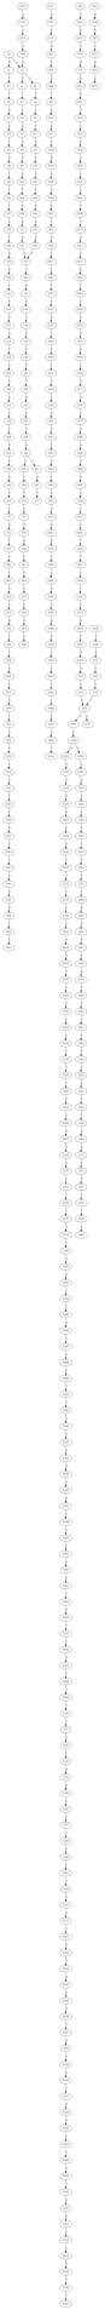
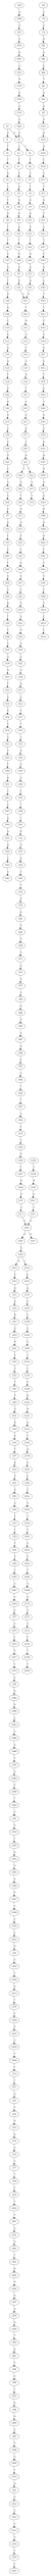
  strict digraph {
    fontname=Montserrat
    node [fontname=Montserrat]
    edge [fontname=Montserrat]
    S0
    S1
    S2
    S3
    S4
    S5
    S6
    S7
    S8
    S9
    S10
    S11
    S12
    S13
    S14
    S15
    S16
    S17
    S18
    S19
    S20
    S21
    S22
    S23
    S24
    S25
    S26
    S27
    S28
    S29
    S30
    S31
    S32
    S33
    S34
    S35
    S36
    S37
    S38
    S39
    S40
    S41
    S42
    S43
    S44
    S45
    S46
    S47
    S48
    S49
    S50
    S51
    S52
    S53
    S54
    S55
    S56
    S57
    S58
    S59
    S60
    S61
    S62
    S63
    S64
    S65
    S66
    S67
    S68
    S69
    S70
    S71
    S72
    S74
    S75
    S73
    S76
    S77
    S78
    S79
    S80
    S81
    S82
    S83
    S84
    S85
    S86
    S87
    S88
    S89
    S90
    S91
    S92
    S93
    S94
    S95
    S96
    S97
    S98
    S99
    S100
    S101
    S102
    S103
    S104
    S105
    S106
    S107
    S108
    S109
    S110
    S111
    S112
    S113
    S114
    S115
    S116
    S117
    S118
    S119
    S120
    S121
    S122
    S123
    S124
    S125
    S126
    S127
    S128
    S129
    S130
    S131
    S132
    S133
    S134
    S135
    S136
    S137
    S138
    S139
    S140
    S141
    S142
    S143
    S144
    S145
    S146
    S147
    S148
    S149
    S150
    S151
    S152
    S153
    S154
    S156
    S157
    S155
    S158
    S159
    S160
    S161
    S162
    S163
    S164
    S165
    S166
    S167
    S168
    S169
    S170
    S171
    S172
    S173
    S174
    S175
    S176
    S177
    S178
    S179
    S180
    S181
    S182
    S183
    S184
    S185
    S186
    S187
    S188
    S189
    S190
    S191
    S192
    S193
    S194
    S195
    S196
    S197
    S198
    S199
    S200
    S201
    S202
    S203
    S204
    S205
    S207
    S206
    S208
    S209
    S210
    S211
    S212
    S213
    S214
    S215
    S216
    S217
    S218
    S219
    S220
    S221
    S222
    S223
    S224
    S225
    S226
    S227
    S228
    S229
    S230
    S231
    S232
    S233
    S234
    S235
    S236
    S237
    S238
    S239
    S240
    S241
    S242
    S243
    S244
    S245
    S246
    S247
    S248
    S249
    S250
    S251
    S252
    S253
    S254
    S255
    S256
    S257
    S258
    S259
    S260
    S261
    S262
    S263
    S264
    S265
    S266
    S267
    S268
    S269
    S270
    S271
    S272
    S273
    S274
    S275
    S276
    S277
    S278
    S279
    S280
    S281
    S282
    S283
    S284
    S285
    S286
    S287
    S288
    S289
    S290
    S291
    S292
    S293
    S294
    S295
    S296
    S297
    S298
    S299
    S300
    S301
    S302
    S303
    S304
    S305
    S306
    S307
    S308
    S309
    S310
    S311
    S312
    S313
    S314
    S315
    S316
    S317
    S318
    S319
    S320
    S321
    S322
    S323
    S324
    S325
    S326
    S327
    S328
    S329
    S330
    S331
    S332
    S333
    S334
    S335
    S336
    S337
    S338
    S339
    S340
    S341
    S342
    S343
    S344
    S345
    S346
    S347
    S0 -> S1 [label=G]
    S0 -> S2 [label=G]
    S1 -> S3 [label=T]
    S2 -> S4 [label=G]
    S2 -> S5 [label=T]
    S3 -> S6 [label=T]
    S4 -> S7 [label=T]
    S5 -> S8 [label=T]
    S6 -> S9 [label=G]
    S7 -> S10 [label=C]
    S8 -> S11 [label=C]
    S9 -> S12 [label=C]
    S10 -> S13 [label=A]
    S11 -> S14 [label=T]
    S12 -> S15 [label=T]
    S13 -> S16 [label=G]
    S14 -> S17 [label=G]
    S15 -> S18 [label=G]
    S16 -> S19 [label=G]
    S17 -> S20 [label=G]
    S18 -> S21 [label=T]
    S19 -> S22 [label=G]
    S20 -> S23 [label=G]
    S21 -> S24 [label=T]
    S22 -> S25 [label=T]
    S23 -> S26 [label=T]
    S24 -> S27 [label=C]
    S25 -> S28 [label=A]
    S26 -> S29 [label=A]
    S27 -> S30 [label=G]
    S28 -> S31 [label=G]
    S29 -> S32 [label=G]
    S30 -> S33 [label=T]
    S31 -> S34 [label=A]
    S32 -> S35 [label=A]
    S33 -> S36 [label=A]
    S34 -> S37 [label=G]
    S35 -> S37 [label=G]
    S36 -> S38 [label=A]
    S37 -> S39 [label=T]
    S38 -> S40 [label=C]
    S39 -> S41 [label=A]
    S40 -> S42 [label=C]
    S41 -> S43 [label=G]
    S42 -> S44 [label=G]
    S43 -> S45 [label=T]
    S44 -> S46 [label=G]
    S45 -> S47 [label=C]
    S46 -> S48 [label=T]
    S47 -> S49 [label=G]
    S48 -> S50 [label=G]
    S49 -> S51 [label=T]
    S50 -> S52 [label=A]
    S51 -> S53 [label=T]
    S52 -> S54 [label=G]
    S53 -> S55 [label=A]
    S54 -> S56 [label=C]
    S55 -> S57 [label=G]
    S56 -> S58 [label=C]
    S57 -> S59 [label=T]
    S58 -> S60 [label=G]
    S59 -> S61 [label=A]
    S60 -> S62 [label=C]
    S61 -> S63 [label=C]
    S61 -> S64 [label=T]
    S62 -> S65 [label=G]
    S63 -> S66 [label=G]
    S64 -> S67 [label=G]
    S65 -> S68 [label=C]
    S66 -> S69 [label=T]
    S67 -> S70 [label=T]
    S68 -> S71 [label=C]
    S69 -> S72 [label=G]
    S71 -> S74 [label=A]
    S72 -> S75 [label=G]
    S74 -> S77 [label=T]
    S75 -> S78 [label=A]
    S73 -> S76 [label=G]
    S76 -> S79 [label=C]
    S77 -> S80 [label=C]
    S78 -> S81 [label=C]
    S79 -> S82 [label=A]
    S80 -> S83 [label=T]
    S81 -> S84 [label=G]
    S82 -> S85 [label=G]
    S83 -> S86 [label=A]
    S84 -> S87 [label=G]
    S85 -> S88 [label=G]
    S86 -> S89 [label=C]
    S87 -> S90 [label=C]
    S88 -> S91 [label=T]
    S89 -> S92 [label=A]
    S90 -> S93 [label=G]
    S91 -> S94 [label=A]
    S92 -> S95 [label=T]
    S93 -> S96 [label=G]
    S94 -> S97 [label=A]
    S95 -> S98 [label=C]
+   S96 -> S99 [label=A]
    S97 -> S100 [label=G]
    S98 -> S101 [label=C]
    S99 -> S102 [label=A]
    S100 -> S103 [label=A]
    S101 -> S104 [label=G]
    S102 -> S105 [label=A]
    S103 -> S106 [label=A]
    S104 -> S107 [label=G]
    S105 -> S108 [label=G]
    S106 -> S109 [label=C]
    S107 -> S110 [label=T]
    S108 -> S111 [label=A]
    S109 -> S112 [label=C]
    S110 -> S113 [label=G]
    S111 -> S114 [label=G]
    S112 -> S115 [label=T]
    S113 -> S116 [label=G]
    S114 -> S117 [label=G]
    S115 -> S118 [label=G]
    S116 -> S119 [label=C]
    S117 -> S120 [label=T]
    S118 -> S121 [label=T]
    S119 -> S122 [label=G]
    S120 -> S123 [label=C]
    S121 -> S124 [label=C]
    S122 -> S125 [label=C]
    S123 -> S126 [label=G]
    S124 -> S127 [label=T]
    S125 -> S128 [label=T]
    S126 -> S129 [label=C]
    S127 -> S130 [label=C]
    S128 -> S131 [label=A]
    S129 -> S132 [label=G]
    S130 -> S133 [label=G]
    S131 -> S134 [label=C]
    S132 -> S135 [label=C]
    S133 -> S136 [label=C]
    S134 -> S137 [label=C]
    S135 -> S138 [label=T]
    S136 -> S139 [label=T]
    S137 -> S140 [label=G]
    S138 -> S141 [label=T]
    S139 -> S142 [label=T]
    S140 -> S143 [label=G]
    S141 -> S144 [label=G]
    S142 -> S145 [label=G]
    S143 -> S146 [label=A]
    S144 -> S147 [label=G]
    S145 -> S148 [label=C]
    S146 -> S149 [label=C]
    S147 -> S150 [label=A]
    S148 -> S151 [label=G]
    S149 -> S152 [label=C]
    S150 -> S153 [label=C]
    S151 -> S154 [label=G]
    S153 -> S156 [label=T]
    S154 -> S157 [label=T]
    S156 -> S159 [label=G]
    S157 -> S160 [label=G]
    S155 -> S158 [label=A]
    S158 -> S161 [label=G]
    S159 -> S162 [label=A]
    S160 -> S163 [label=T]
    S161 -> S164 [label=C]
    S162 -> S165 [label=G]
    S163 -> S166 [label=G]
    S164 -> S167 [label=A]
    S165 -> S168 [label=G]
    S166 -> S169 [label=G]
    S167 -> S170 [label=G]
    S168 -> S171 [label=G]
    S169 -> S172 [label=A]
+   S170 -> S173 [label=A]
    S171 -> S174 [label=A]
    S172 -> S175 [label=A]
    S173 -> S176 [label=A]
    S174 -> S177 [label=C]
    S175 -> S178 [label=A]
    S176 -> S179 [label=G]
    S177 -> S180 [label=G]
    S178 -> S181 [label=G]
    S179 -> S182 [label=G]
    S180 -> S183 [label=A]
    S181 -> S184 [label=G]
    S182 -> S2 [label=G]
    S183 -> S185 [label=A]
    S184 -> S186 [label=A]
    S185 -> S187 [label=G]
    S186 -> S188 [label=A]
    S187 -> S189 [label=A]
    S188 -> S190 [label=A]
    S189 -> S191 [label=C]
    S190 -> S192 [label=C]
    S191 -> S193 [label=C]
    S192 -> S194 [label=C]
    S193 -> S195 [label=T]
    S194 -> S196 [label=T]
    S195 -> S197 [label=T]
    S196 -> S198 [label=T]
    S197 -> S199 [label=C]
    S198 -> S200 [label=T]
    S199 -> S201 [label=C]
    S200 -> S202 [label=C]
    S201 -> S203 [label=C]
    S202 -> S204 [label=C]
    S203 -> S205 [label=G]
    S205 -> S207 [label=T]
    S207 -> S209 [label=A]
    S206 -> S208 [label=T]
    S208 -> S210 [label=A]
    S209 -> S211 [label=G]
    S210 -> S212 [label=G]
    S211 -> S213 [label=T]
    S212 -> S214 [label=T]
    S213 -> S215 [label=C]
    S214 -> S215 [label=C]
    S215 -> S216 [label=G]
    S215 -> S217 [label=C]
    S216 -> S218 [label=G]
    S218 -> S219 [label=A]
    S218 -> S220 [label=C]
    S219 -> S221 [label=C]
    S220 -> S222 [label=G]
    S221 -> S223 [label=G]
    S222 -> S224 [label=A]
    S223 -> S225 [label=A]
    S224 -> S226 [label=C]
    S225 -> S227 [label=A]
    S226 -> S228 [label=C]
    S227 -> S229 [label=G]
    S228 -> S230 [label=G]
    S229 -> S231 [label=A]
    S230 -> S232 [label=C]
    S231 -> S233 [label=C]
    S232 -> S234 [label=T]
    S233 -> S235 [label=T]
    S234 -> S236 [label=T]
    S235 -> S237 [label=T]
    S236 -> S238 [label=C]
    S237 -> S239 [label=C]
    S238 -> S240 [label=A]
    S239 -> S241 [label=G]
    S240 -> S242 [label=A]
    S241 -> S243 [label=A]
    S242 -> S244 [label=A]
    S243 -> S245 [label=A]
    S244 -> S246 [label=T]
    S245 -> S247 [label=T]
    S246 -> S248 [label=A]
    S247 -> S249 [label=A]
    S248 -> S250 [label=G]
    S249 -> S251 [label=C]
    S250 -> S252 [label=C]
    S251 -> S253 [label=G]
    S252 -> S254 [label=C]
    S253 -> S255 [label=C]
    S254 -> S256 [label=C]
    S255 -> S257 [label=C]
    S256 -> S258 [label=T]
    S257 -> S259 [label=T]
    S258 -> S260 [label=T]
    S259 -> S261 [label=T]
    S260 -> S262 [label=C]
    S261 -> S263 [label=C]
    S262 -> S264 [label=C]
    S263 -> S265 [label=C]
    S264 -> S266 [label=T]
    S265 -> S267 [label=G]
    S266 -> S268 [label=G]
    S267 -> S269 [label=G]
    S268 -> S270 [label=G]
    S269 -> S271 [label=G]
    S270 -> S272 [label=C]
    S271 -> S273 [label=C]
    S272 -> S274 [label=G]
    S273 -> S275 [label=T]
    S274 -> S276 [label=T]
    S275 -> S277 [label=G]
    S276 -> S278 [label=T]
    S277 -> S279 [label=T]
    S278 -> S280 [label=T]
    S279 -> S281 [label=C]
    S281 -> S282 [label=A]
    S282 -> S283 [label=A]
    S283 -> S284 [label=C]
    S284 -> S285 [label=G]
    S285 -> S286 [label=A]
    S286 -> S287 [label=C]
    S287 -> S288 [label=A]
    S288 -> S289 [label=C]
    S289 -> S290 [label=T]
    S290 -> S291 [label=G]
    S291 -> S292 [label=G]
    S292 -> S293 [label=T]
    S293 -> S294 [label=A]
    S294 -> S295 [label=G]
    S295 -> S296 [label=A]
    S296 -> S297 [label=A]
    S297 -> S298 [label=C]
    S298 -> S299 [label=C]
    S299 -> S300 [label=C]
    S300 -> S301 [label=A]
    S301 -> S302 [label=G]
    S302 -> S303 [label=T]
    S303 -> S304 [label=G]
    S304 -> S305 [label=T]
    S305 -> S306 [label=C]
    S306 -> S307 [label=G]
    S307 -> S308 [label=G]
    S308 -> S309 [label=T]
    S309 -> S310 [label=T]
    S310 -> S311 [label=T]
    S311 -> S312 [label=G]
    S312 -> S313 [label=C]
    S313 -> S314 [label=A]
    S314 -> S315 [label=A]
    S315 -> S316 [label=A]
    S316 -> S317 [label=C]
    S317 -> S318 [label=T]
    S318 -> S319 [label=C]
    S319 -> S320 [label=C]
    S320 -> S321 [label=T]
    S321 -> S322 [label=G]
    S322 -> S323 [label=G]
    S323 -> S324 [label=T]
    S324 -> S325 [label=A]
    S325 -> S326 [label=A]
    S326 -> S327 [label=A]
    S327 -> S328 [label=A]
    S328 -> S329 [label=A]
    S329 -> S330 [label=T]
    S330 -> S331 [label=A]
    S331 -> S332 [label=G]
    S332 -> S333 [label=G]
    S333 -> S334 [label=T]
    S334 -> S335 [label=A]
    S335 -> S336 [label=A]
    S336 -> S337 [label=C]
    S337 -> S338 [label=G]
    S338 -> S339 [label=G]
    S339 -> S340 [label=T]
    S340 -> S341 [label=A]
    S341 -> S342 [label=G]
    S342 -> S343 [label=C]
    S343 -> S344 [label=C]
    S344 -> S345 [label=G]
    S345 -> S346 [label=T]
    S346 -> S347 [label=T]
  }
